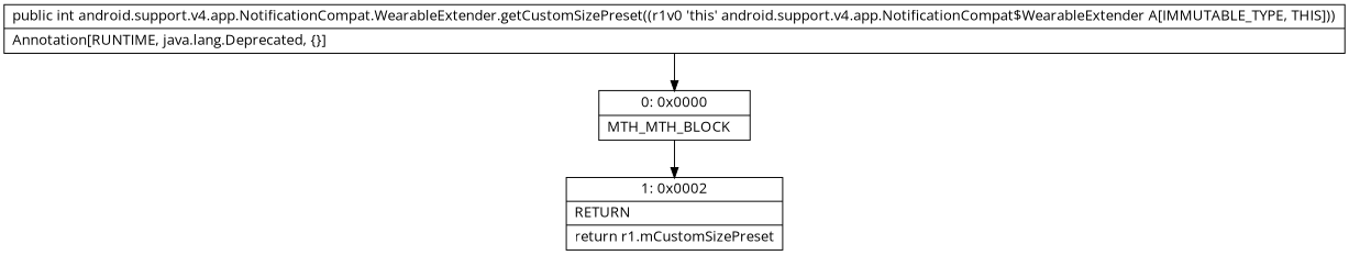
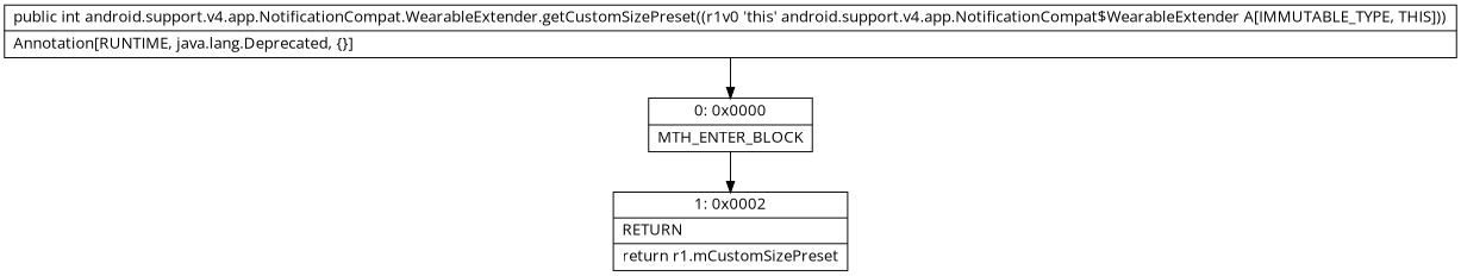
  digraph {
    fontname="Open Sans"
    node [shape=record fontname="Open Sans"]
    edge [fontname="Open Sans"]
-   n1 [label="{0\:\ 0x0000|MTH_MTH_BLOCK\l}"]
+   n1 [label="{0\:\ 0x0000|MTH_ENTER_BLOCK\l}"]
    n2 [label="{1\:\ 0x0002|RETURN\l|return r1.mCustomSizePreset\l}"]
    n3 [label="{public int android.support.v4.app.NotificationCompat.WearableExtender.getCustomSizePreset((r1v0 'this' android.support.v4.app.NotificationCompat$WearableExtender A[IMMUTABLE_TYPE, THIS]))  | Annotation[RUNTIME, java.lang.Deprecated, \{\}]\l}"]
    n1 -> n2
    n3 -> n1
  }
